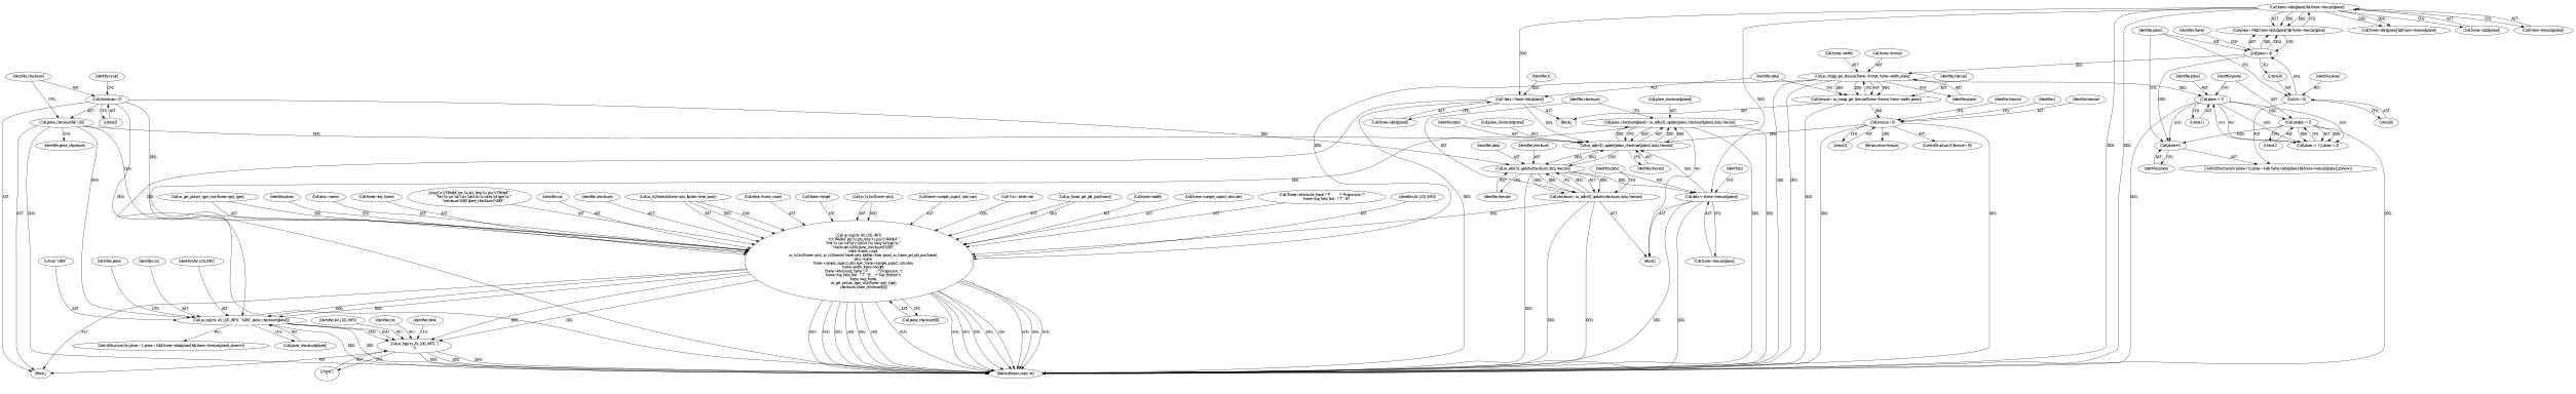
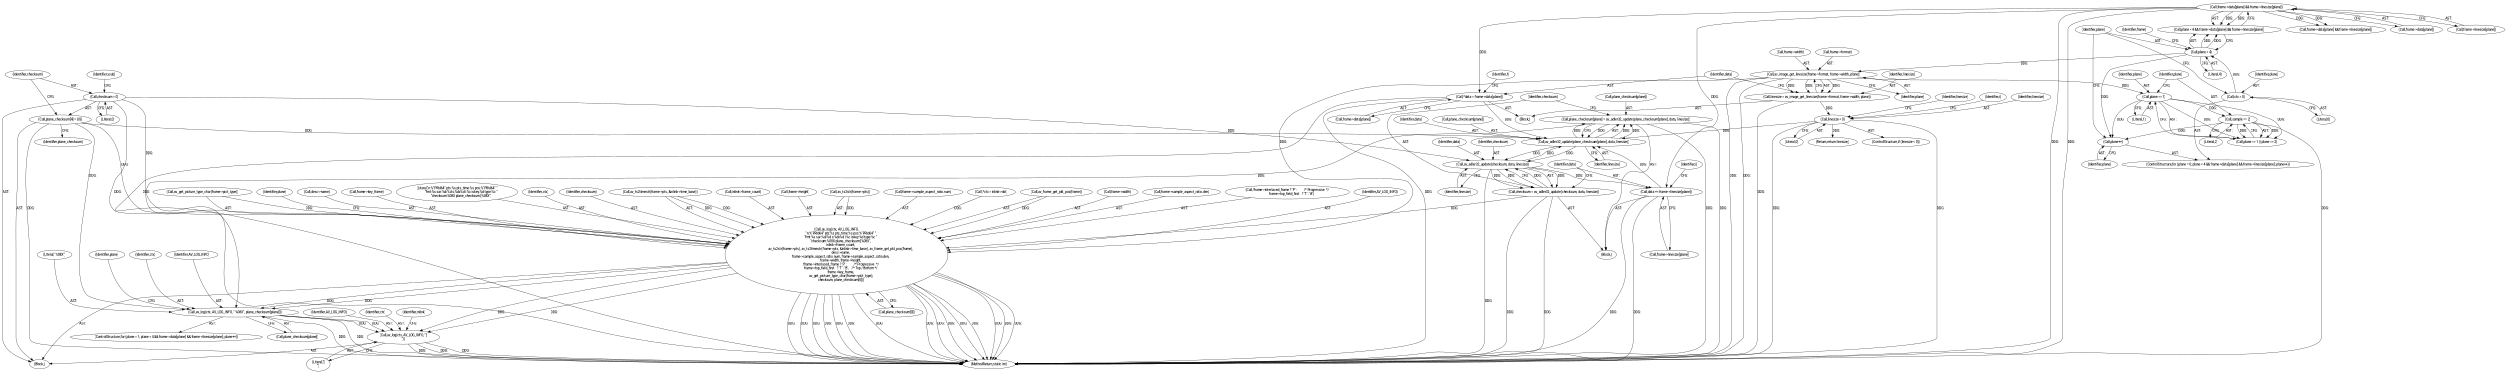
  digraph {
    fontname="Roboto Condensed"
    node [fontname="Roboto Condensed"]
    edge [fontname="Roboto Condensed"]
    n1 [label="(Call,plane_checksum[plane] = av_adler32_update(plane_checksum[plane], data, linesize))"]
    n2 [label="(Call,av_adler32_update(plane_checksum[plane], data, linesize))"]
    n3 [label="(Call,av_log(ctx, AV_LOG_INFO, \" %08X\", plane_checksum[plane]))"]
    n4 [label="(Block,)"]
    n5 [label="(MethodReturn,static int)"]
    n6 [label="(Call,av_adler32_update(checksum, data, linesize))"]
    n7 [label="(Identifier,linesize)"]
    n8 [label="(Call,av_log(ctx, AV_LOG_INFO, \"]\n\"))"]
    n9 [label="(ControlStructure,for (plane = 1; plane < 4 && frame->data[plane] && frame->linesize[plane]; plane++))"]
    n10 [label="(Call,plane_checksum[plane])"]
    n11 [label="(Call,data += frame->linesize[plane])"]
    n12 [label="(Call,checksum = av_adler32_update(checksum, data, linesize))"]
    n13 [label="(Identifier,linesize)"]
    n14 [label="(Call,plane_checksum[4] = {0})"]
    n15 [label="(Call,av_log(ctx, AV_LOG_INFO,\n           \"n:%\"PRId64\" pts:%s pts_time:%s pos:%\"PRId64\" \"\n           \"fmt:%s sar:%d/%d s:%dx%d i:%c iskey:%d type:%c \"\n           \"checksum:%08X plane_checksum:[%08X\",\n           inlink->frame_count,\n           av_ts2str(frame->pts), av_ts2timestr(frame->pts, &inlink->time_base), av_frame_get_pkt_pos(frame),\n           desc->name,\n           frame->sample_aspect_ratio.num, frame->sample_aspect_ratio.den,\n           frame->width, frame->height,\n           !frame->interlaced_frame ? 'P' :         /* Progressive  */\n           frame->top_field_first   ? 'T' : 'B',    /* Top / Bottom */\n           frame->key_frame,\n            av_get_picture_type_char(frame->pict_type),\n            checksum, plane_checksum[0]))"]
    n16 [label="(Block,)"]
    n17 [label="(Identifier,plane_checksum)"]
    n18 [label="(Call,plane_checksum[0])"]
    n19 [label="(Call,frame->linesize[plane])"]
    n20 [label="(Call,frame->data[plane] && frame->linesize[plane])"]
    n21 [label="(Call,*data = frame->data[plane])"]
    n22 [label="(Call,frame->data[plane] && frame->linesize[plane])"]
    n23 [label="(Call,frame->data[plane])"]
    n24 [label="(Call,plane < 4 && frame->data[plane] && frame->linesize[plane])"]
    n25 [label="(Call,frame->linesize[plane])"]
    n26 [label="(Block,)"]
    n27 [label="(Call,frame->data[plane])"]
    n28 [label="(Call,plane < 4)"]
    n29 [label="(Call,checksum = 0)"]
    n30 [label="(Literal,0)"]
    n31 [label="(Call,linesize < 0)"]
    n32 [label="(Literal,0)"]
    n33 [label="(Return,return linesize;)"]
    n34 [label="(ControlStructure,if (linesize < 0))"]
    n35 [label="(Call,linesize = av_image_get_linesize(frame->format, frame->width, plane))"]
    n36 [label="(Call,av_image_get_linesize(frame->format, frame->width, plane))"]
    n37 [label="(Call,plane == 1)"]
    n38 [label="(Identifier,plane)"]
    n39 [label="(Call,plane++)"]
    n40 [label="(Call,sample == 2)"]
    n41 [label="(Call,plane == 1 || plane == 2)"]
    n42 [label="(Literal,1)"]
    n43 [label="(Literal,4)"]
    n44 [label="(ControlStructure,for (plane = 0; plane < 4 && frame->data[plane] && frame->linesize[plane]; plane++))"]
    n45 [label="(Identifier,plane)"]
    n46 [label="(Literal,2)"]
    n47 [label="(Call,ctx = 0)"]
    n48 [label="(Literal,0)"]
    n49 [label="(Literal,\"]\n\")"]
    n50 [label="(Identifier,AV_LOG_INFO)"]
    n51 [label="(Identifier,linesize)"]
    n52 [label="(Identifier,AV_LOG_INFO)"]
    n53 [label="(Call,av_get_picture_type_char(frame->pict_type))"]
    n54 [label="(Identifier,plane)"]
    n55 [label="(Call,desc->name)"]
    n56 [label="(Identifier,linesize)"]
    n57 [label="(Identifier,data)"]
    n58 [label="(Call,frame->key_frame)"]
    n59 [label="(Identifier,plane)"]
    n60 [label="(Literal,\"n:%\"PRId64\" pts:%s pts_time:%s pos:%\"PRId64\" \"\n           \"fmt:%s sar:%d/%d s:%dx%d i:%c iskey:%d type:%c \"\n           \"checksum:%08X plane_checksum:[%08X\")"]
    n61 [label="(Identifier,AV_LOG_INFO)"]
    n62 [label="(Identifier,data)"]
    n63 [label="(Identifier,data)"]
    n64 [label="(Identifier,ctx)"]
    n65 [label="(Identifier,data)"]
    n66 [label="(Call,frame->format)"]
    n67 [label="(Identifier,plane)"]
    n68 [label="(Identifier,checksum)"]
    n69 [label="(Identifier,vsub)"]
    n70 [label="(Identifier,plane)"]
    n71 [label="(Call,av_ts2timestr(frame->pts, &inlink->time_base))"]
    n72 [label="(Identifier,checksum)"]
    n73 [label="(Call,inlink->frame_count)"]
    n74 [label="(Identifier,ctx)"]
    n75 [label="(Call,frame->height)"]
    n76 [label="(Call,av_ts2str(frame->pts))"]
    n77 [label="(Identifier,i)"]
    n78 [label="(Literal,\" %08X\")"]
    n79 [label="(Call,frame->sample_aspect_ratio.num)"]
    n80 [label="(Call,plane_checksum[plane])"]
    n81 [label="(Call,*ctx = inlink->dst)"]
    n82 [label="(Identifier,h)"]
    n83 [label="(Call,av_frame_get_pkt_pos(frame))"]
    n84 [label="(Identifier,plane)"]
    n85 [label="(Identifier,i)"]
    n86 [label="(Identifier,frame)"]
    n87 [label="(Call,frame->width)"]
    n88 [label="(Call,frame->width)"]
    n89 [label="(Identifier,checksum)"]
    n90 [label="(Identifier,inlink)"]
    n91 [label="(Identifier,linesize)"]
    n92 [label="(Identifier,checksum)"]
    n93 [label="(Call,frame->sample_aspect_ratio.den)"]
    n94 [label="(Identifier,ctx)"]
    n95 [label="(Call,!frame->interlaced_frame ? 'P' :         /* Progressive  */\n           frame->top_field_first   ? 'T' : 'B')"]
    n96 [label="(Identifier,plane)"]
    n97 [label="(Call,plane_checksum[plane])"]
    n1 -> n2 [label="CFG: "]
    n1 -> n2 [label="DDG: "]
    n1 -> n3 [label="DDG: "]
    n1 -> n4 [label="AST: "]
    n1 -> n5 [label="DDG: "]
    n1 -> n5 [label="DDG: "]
    n2 -> n1 [label="AST: "]
    n2 -> n1 [label="DDG: "]
    n2 -> n1 [label="DDG: "]
    n2 -> n1 [label="DDG: "]
    n2 -> n6 [label="DDG: "]
    n2 -> n6 [label="DDG: "]
    n2 -> n7 [label="CFG: "]
    n3 -> n5 [label="DDG: "]
    n3 -> n5 [label="DDG: "]
    n3 -> n8 [label="DDG: "]
    n3 -> n8 [label="DDG: "]
    n3 -> n9 [label="AST: "]
    n3 -> n10 [label="CFG: "]
    n6 -> n2 [label="DDG: "]
    n6 -> n5 [label="DDG: "]
    n6 -> n11 [label="DDG: "]
    n6 -> n12 [label="AST: "]
    n6 -> n12 [label="DDG: "]
    n6 -> n12 [label="DDG: "]
    n6 -> n12 [label="DDG: "]
    n6 -> n13 [label="CFG: "]
    n7 -> n2 [label="AST: "]
    n8 -> n5 [label="DDG: "]
    n8 -> n5 [label="DDG: "]
    n8 -> n5 [label="DDG: "]
    n8 -> n16 [label="AST: "]
    n8 -> n49 [label="CFG: "]
    n10 -> n3 [label="AST: "]
    n11 -> n2 [label="DDG: "]
    n11 -> n4 [label="AST: "]
    n11 -> n5 [label="DDG: "]
    n11 -> n5 [label="DDG: "]
    n11 -> n19 [label="CFG: "]
    n12 -> n4 [label="AST: "]
    n12 -> n5 [label="DDG: "]
    n12 -> n5 [label="DDG: "]
    n12 -> n6 [label="CFG: "]
    n12 -> n6 [label="DDG: "]
    n12 -> n15 [label="DDG: "]
    n13 -> n6 [label="AST: "]
    n14 -> n2 [label="DDG: "]
    n14 -> n3 [label="DDG: "]
    n14 -> n5 [label="DDG: "]
    n14 -> n15 [label="DDG: "]
    n14 -> n16 [label="AST: "]
    n14 -> n17 [label="CFG: "]
    n15 -> n3 [label="DDG: "]
    n15 -> n3 [label="DDG: "]
    n15 -> n5 [label="DDG: "]
    n15 -> n5 [label="DDG: "]
    n15 -> n5 [label="DDG: "]
    n15 -> n5 [label="DDG: "]
    n15 -> n5 [label="DDG: "]
    n15 -> n5 [label="DDG: "]
    n15 -> n5 [label="DDG: "]
    n15 -> n5 [label="DDG: "]
    n15 -> n5 [label="DDG: "]
    n15 -> n5 [label="DDG: "]
    n15 -> n5 [label="DDG: "]
    n15 -> n5 [label="DDG: "]
    n15 -> n5 [label="DDG: "]
    n15 -> n5 [label="DDG: "]
    n15 -> n5 [label="DDG: "]
    n15 -> n8 [label="DDG: "]
    n15 -> n8 [label="DDG: "]
    n15 -> n16 [label="AST: "]
    n15 -> n18 [label="CFG: "]
    n18 -> n15 [label="AST: "]
    n19 -> n11 [label="AST: "]
    n20 -> n5 [label="DDG: "]
    n20 -> n5 [label="DDG: "]
    n20 -> n11 [label="DDG: "]
    n20 -> n21 [label="DDG: "]
    n20 -> n22 [label="DDG: "]
    n20 -> n22 [label="DDG: "]
    n20 -> n23 [label="CFG: "]
    n20 -> n24 [label="AST: "]
    n20 -> n24 [label="DDG: "]
    n20 -> n24 [label="DDG: "]
    n20 -> n25 [label="CFG: "]
    n21 -> n2 [label="DDG: "]
    n21 -> n5 [label="DDG: "]
    n21 -> n5 [label="DDG: "]
    n21 -> n26 [label="AST: "]
    n21 -> n27 [label="CFG: "]
    n23 -> n20 [label="AST: "]
    n24 -> n20 [label="CFG: "]
    n24 -> n28 [label="CFG: "]
    n25 -> n20 [label="AST: "]
    n27 -> n21 [label="AST: "]
    n28 -> n24 [label="AST: "]
    n28 -> n24 [label="DDG: "]
    n28 -> n24 [label="DDG: "]
    n28 -> n36 [label="DDG: "]
    n28 -> n39 [label="DDG: "]
    n28 -> n43 [label="CFG: "]
    n29 -> n5 [label="DDG: "]
    n29 -> n6 [label="DDG: "]
    n29 -> n14 [label="AST: "]
    n29 -> n15 [label="DDG: "]
    n29 -> n16 [label="AST: "]
    n29 -> n30 [label="CFG: "]
    n30 -> n29 [label="AST: "]
    n31 -> n2 [label="DDG: "]
    n31 -> n5 [label="DDG: "]
    n31 -> n5 [label="DDG: "]
    n31 -> n32 [label="CFG: "]
    n31 -> n33 [label="DDG: "]
    n31 -> n34 [label="AST: "]
    n32 -> n31 [label="AST: "]
    n35 -> n5 [label="DDG: "]
    n35 -> n26 [label="AST: "]
    n35 -> n31 [label="DDG: "]
    n35 -> n36 [label="CFG: "]
    n36 -> n5 [label="DDG: "]
    n36 -> n5 [label="DDG: "]
    n36 -> n15 [label="DDG: "]
    n36 -> n35 [label="AST: "]
    n36 -> n35 [label="DDG: "]
    n36 -> n35 [label="DDG: "]
    n36 -> n35 [label="DDG: "]
    n36 -> n37 [label="DDG: "]
    n36 -> n38 [label="CFG: "]
-   n37 -> n5 [label="DDG: "]
    n37 -> n39 [label="DDG: "]
    n37 -> n40 [label="DDG: "]
    n37 -> n41 [label="AST: "]
    n37 -> n41 [label="DDG: "]
    n37 -> n41 [label="DDG: "]
    n37 -> n42 [label="CFG: "]
    n38 -> n36 [label="AST: "]
    n39 -> n44 [label="AST: "]
    n39 -> n45 [label="CFG: "]
    n40 -> n5 [label="DDG: "]
    n40 -> n39 [label="DDG: "]
    n40 -> n41 [label="AST: "]
    n40 -> n41 [label="DDG: "]
    n40 -> n41 [label="DDG: "]
    n40 -> n46 [label="CFG: "]
    n41 -> n37 [label="CFG: "]
    n41 -> n40 [label="CFG: "]
    n42 -> n37 [label="AST: "]
-   n43 -> n47 [label="AST: "]
+   n43 -> n28 [label="AST: "]
    n45 -> n39 [label="AST: "]
    n46 -> n40 [label="AST: "]
    n47 -> n28 [label="DDG: "]
    n47 -> n44 [label="AST: "]
    n47 -> n48 [label="CFG: "]
    n48 -> n47 [label="AST: "]
    n49 -> n8 [label="AST: "]
    n50 -> n8 [label="AST: "]
    n51 -> n31 [label="CFG: "]
    n52 -> n15 [label="AST: "]
    n53 -> n15 [label="AST: "]
    n53 -> n15 [label="DDG: "]
    n54 -> n15 [label="CFG: "]
    n55 -> n15 [label="AST: "]
    n56 -> n35 [label="AST: "]
    n57 -> n2 [label="AST: "]
    n58 -> n15 [label="AST: "]
    n59 -> n47 [label="AST: "]
    n60 -> n15 [label="AST: "]
    n61 -> n3 [label="AST: "]
    n62 -> n11 [label="AST: "]
    n62 -> n12 [label="CFG: "]
    n63 -> n6 [label="AST: "]
    n64 -> n15 [label="AST: "]
    n65 -> n21 [label="AST: "]
    n65 -> n35 [label="CFG: "]
    n66 -> n36 [label="AST: "]
    n67 -> n28 [label="AST: "]
    n67 -> n39 [label="CFG: "]
    n67 -> n47 [label="CFG: "]
    n68 -> n15 [label="AST: "]
    n69 -> n29 [label="CFG: "]
    n70 -> n37 [label="CFG: "]
    n70 -> n40 [label="AST: "]
    n71 -> n15 [label="AST: "]
    n71 -> n15 [label="DDG: "]
    n71 -> n15 [label="DDG: "]
    n72 -> n1 [label="CFG: "]
    n72 -> n12 [label="AST: "]
    n73 -> n15 [label="AST: "]
    n74 -> n8 [label="AST: "]
    n75 -> n15 [label="AST: "]
    n76 -> n15 [label="AST: "]
    n76 -> n15 [label="DDG: "]
    n77 -> n11 [label="CFG: "]
    n78 -> n3 [label="AST: "]
    n79 -> n15 [label="AST: "]
    n80 -> n1 [label="AST: "]
    n81 -> n15 [label="DDG: "]
-   n82 -> n21 [label="DDG: "]
+   n82 -> n21 [label="CFG: "]
    n83 -> n15 [label="AST: "]
    n83 -> n15 [label="DDG: "]
    n84 -> n3 [label="CFG: "]
    n85 -> n31 [label="CFG: "]
    n86 -> n28 [label="CFG: "]
    n87 -> n15 [label="AST: "]
    n88 -> n36 [label="AST: "]
    n89 -> n6 [label="AST: "]
    n90 -> n8 [label="CFG: "]
    n91 -> n31 [label="AST: "]
    n92 -> n14 [label="CFG: "]
    n92 -> n29 [label="AST: "]
    n93 -> n15 [label="AST: "]
    n94 -> n3 [label="AST: "]
    n95 -> n15 [label="AST: "]
    n96 -> n37 [label="AST: "]
    n97 -> n2 [label="AST: "]
  }
